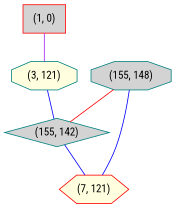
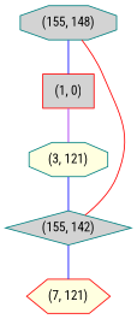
  graph {
    fontname="Roboto Condensed"
    node [color=teal fillcolor=lightgrey fontname="Roboto Condensed" shape=octagon style=filled]
    edge [color=blue fontname="Roboto Condensed" weight=3]
    n1 [color=red label="(1, 0)" shape=box]
    "(3, 121)" [fillcolor=lightyellow]
    "(155, 142)" [shape=diamond]
    "(7, 121)" [color=red fillcolor=lightyellow shape=hexagon]
    "(155, 148)"
    n1 -- "(3, 121)" [color=purple weight=4]
    "(3, 121)" -- "(155, 142)"
    "(155, 142)" -- "(7, 121)"
    "(155, 148)" -- "(155, 142)" [color=red weight=1]
-   "(155, 148)" -- "(7, 121)"
+   "(155, 148)" -- n1
  }
